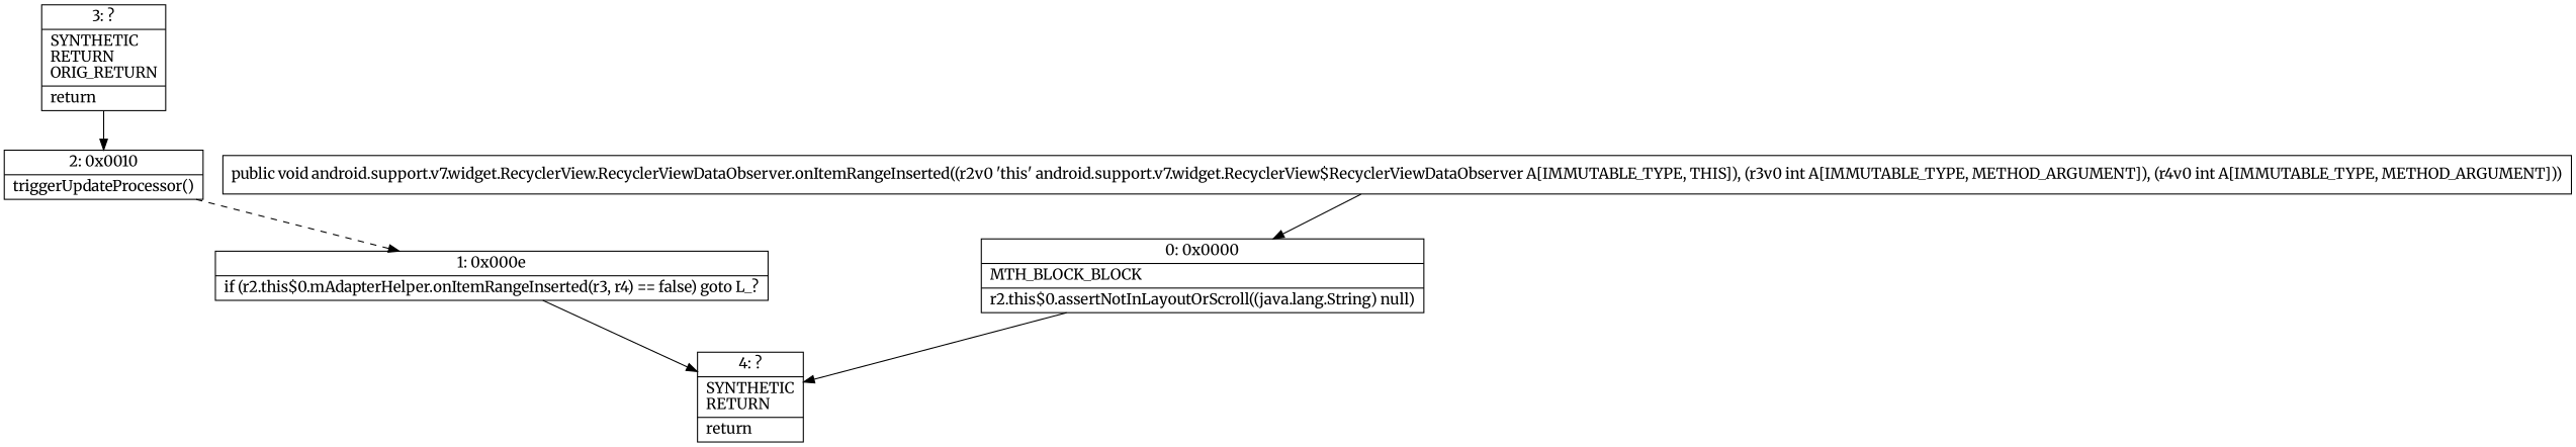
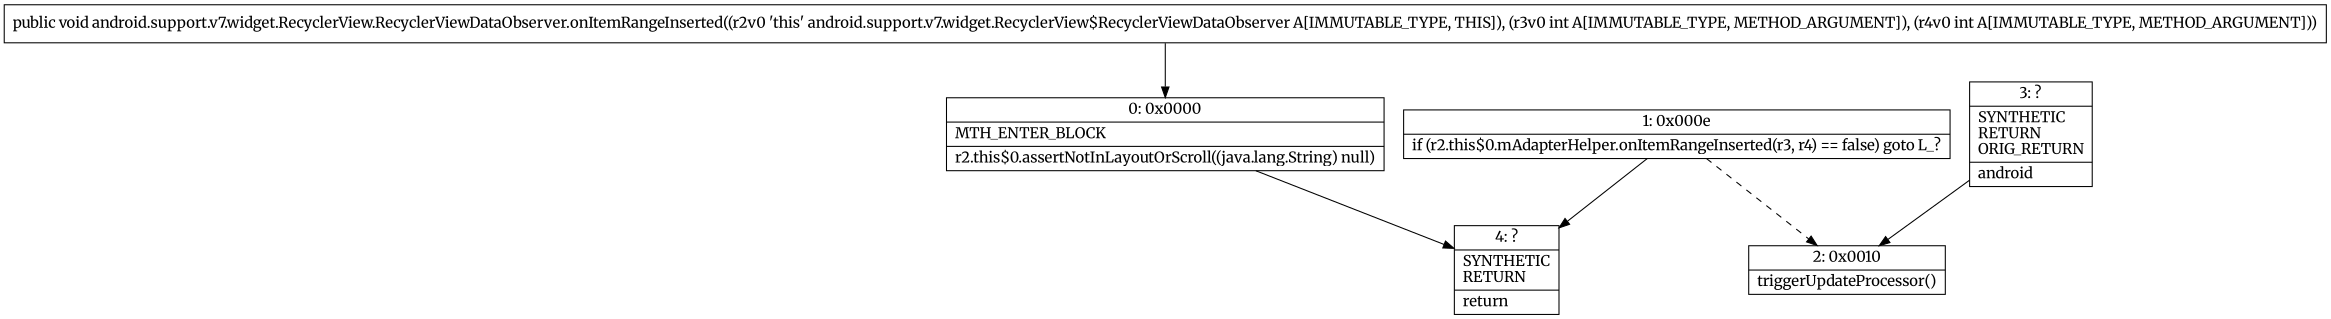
  digraph {
    fontname=Merriweather
    node [fontname=Merriweather shape=record]
    edge [fontname=Merriweather]
-   n1 [label="{0\:\ 0x0000|MTH_BLOCK_BLOCK\l|r2.this$0.assertNotInLayoutOrScroll((java.lang.String) null)\l}"]
+   n1 [label="{0\:\ 0x0000|MTH_ENTER_BLOCK\l|r2.this$0.assertNotInLayoutOrScroll((java.lang.String) null)\l}"]
    n2 [label="{4\:\ ?|SYNTHETIC\lRETURN\l|return\l}"]
    n3 [label="{1\:\ 0x000e|if (r2.this$0.mAdapterHelper.onItemRangeInserted(r3, r4) == false) goto L_?\l}"]
    n4 [label="{2\:\ 0x0010|triggerUpdateProcessor()\l}"]
-   n5 [label="{3\:\ ?|SYNTHETIC\lRETURN\lORIG_RETURN\l|return\l}"]
+   n5 [label="{3\:\ ?|SYNTHETIC\lRETURN\lORIG_RETURN\l|android\l}"]
    n6 [label="{public void android.support.v7.widget.RecyclerView.RecyclerViewDataObserver.onItemRangeInserted((r2v0 'this' android.support.v7.widget.RecyclerView$RecyclerViewDataObserver A[IMMUTABLE_TYPE, THIS]), (r3v0 int A[IMMUTABLE_TYPE, METHOD_ARGUMENT]), (r4v0 int A[IMMUTABLE_TYPE, METHOD_ARGUMENT])) }"]
    n1 -> n2
    n3 -> n2
-   n4 -> n3 [style=dashed]
+   n3 -> n4 [style=dashed]
    n5 -> n4
    n6 -> n1
  }
